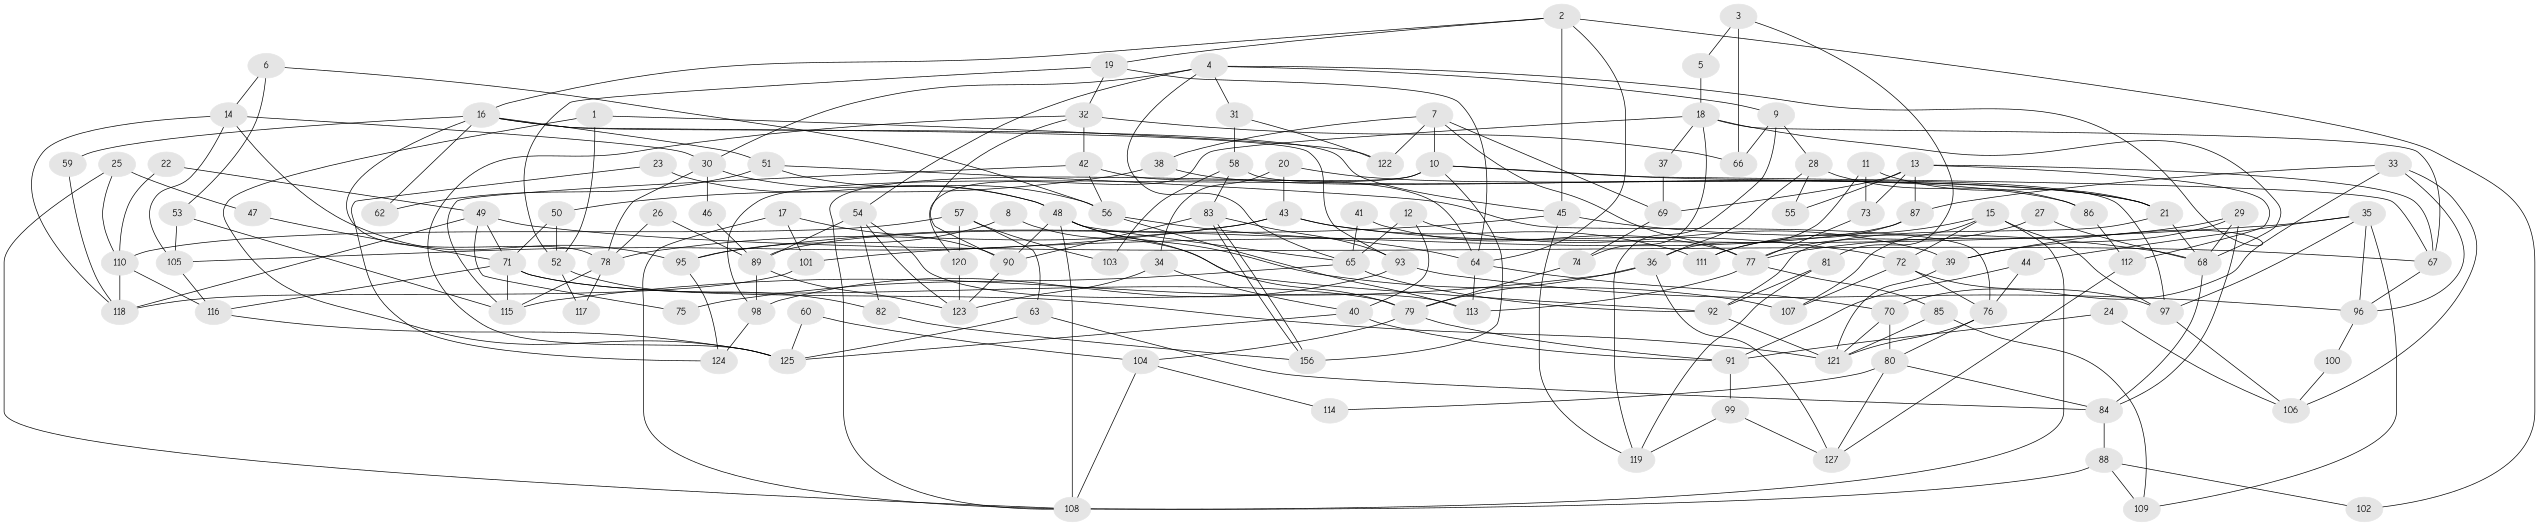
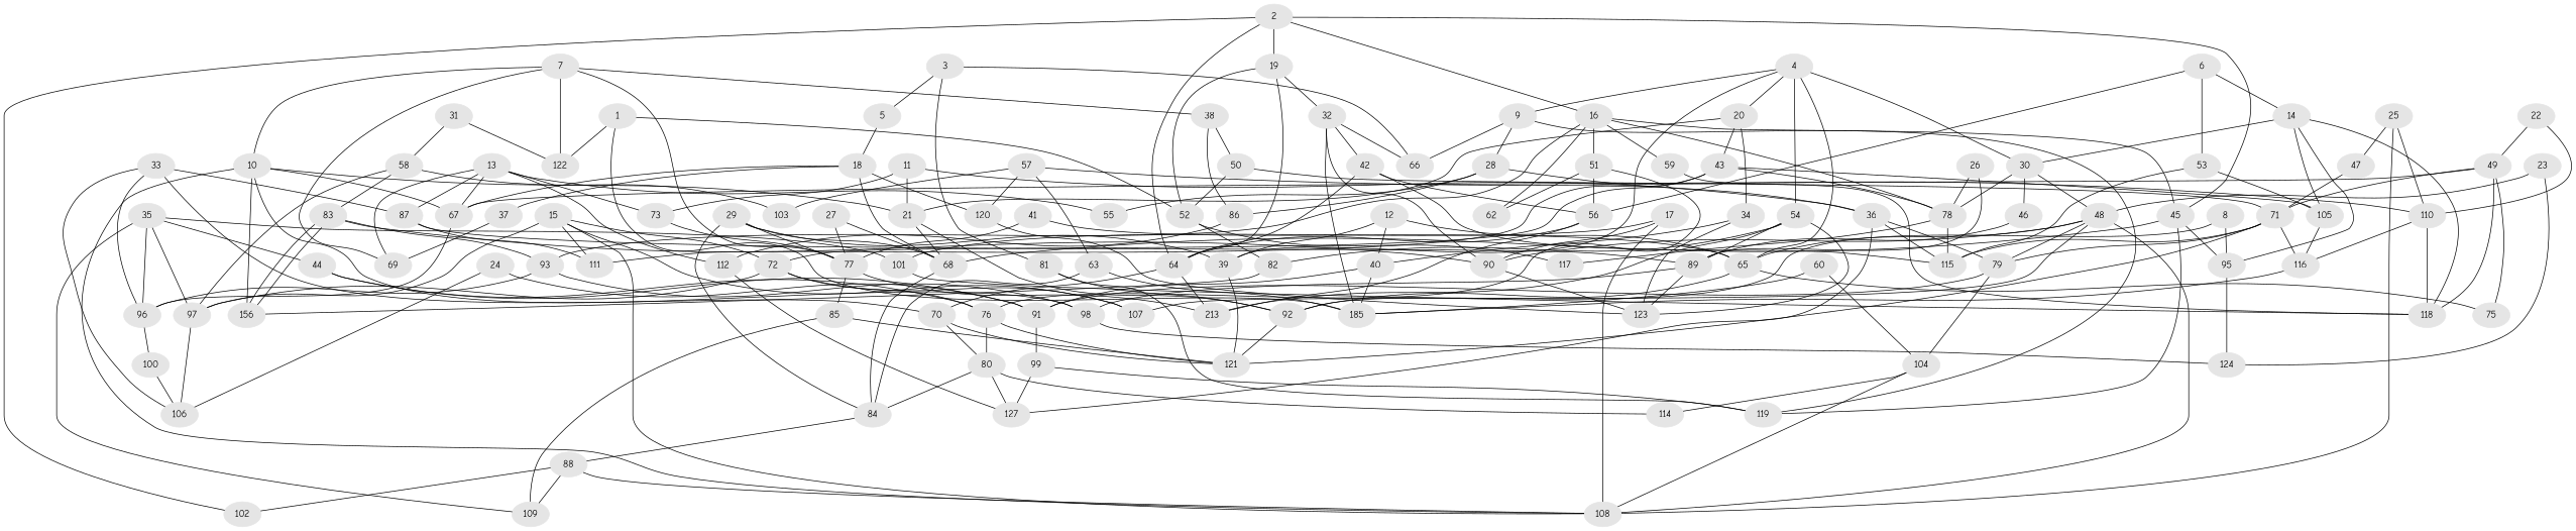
  graph {
    fontname="Comic Neue"
    node [color=gray90 fontname="Comic Neue" style=filled]
    edge [fontname="Comic Neue"]
    1
    52
    122
-   125
+   125 [label=185]
    82
    117
    2
    16
    19
    45
    64
    102
    51
    59
    62
    78
    93
    32
    95
    119
    68
    70
-   113
+   113 [label=213]
    3
    5
    66
    81
    18
    92
    4
    9
    30
    31
    39
    54
    65
    28
    48
    46
    58
    121
    89
    123
    75
    67
    37
-   74
    120
    6
    14
    53
    56
    105
    118
    115
    7
    10
    38
    69
    77
    21
    98
    108
    n64 [label=156]
    86
    50
    85
    8
    124
    36
    55
    96
    11
    73
    79
    127
    12
    40
    91
    13
    87
    112
    111
    116
    15
    72
    97
    107
    76
    106
    17
    90
    101
    84
    42
    20
    34
    43
    22
    49
    110
    71
    23
    24
    99
    25
    47
    26
    27
    29
    88
    103
    83
    33
    80
    100
    35
    44
    109
    104
    41
    57
    63
    60
    114
    1 -- 52
    1 -- 122
    1 -- 125
    52 -- 82
    52 -- 117
    82 -- n64
    2 -- 16
    2 -- 19
    2 -- 45
    2 -- 64
    2 -- 102
    16 -- 45
    16 -- 51
    16 -- 59
    16 -- 62
    16 -- 78
    16 -- 93
    19 -- 52
    19 -- 64
    19 -- 32
    45 -- 95
    45 -- 119
    45 -- 68
    64 -- 70
    64 -- 113
    51 -- 62
    51 -- 56
    51 -- 76
    59 -- 118
    78 -- 117
    78 -- 115
    93 -- 98
    93 -- 96
    32 -- 125
    32 -- 66
    32 -- 90
    32 -- 42
    95 -- 124
    68 -- 84
    70 -- 121
    70 -- 80
    3 -- 5
    3 -- 66
    3 -- 81
    5 -- 18
    81 -- 119
    81 -- 92
    18 -- 68
    18 -- 67
    18 -- 37
-   18 -- 74
    18 -- 120
    92 -- 121
    4 -- 9
    4 -- 30
-   4 -- 31
+   4 -- 20
    4 -- 39
    4 -- 54
    4 -- 65
    9 -- 119
    9 -- 66
    9 -- 28
    30 -- 78
    30 -- 48
    30 -- 46
    31 -- 122
    31 -- 58
    39 -- 121
    54 -- 82
    54 -- 113
    54 -- 89
    54 -- 123
    65 -- 92
    65 -- 75
    28 -- 86
    28 -- 36
    28 -- 55
    48 -- 65
    48 -- 108
    48 -- 79
    48 -- 107
    48 -- 90
    46 -- 89
    58 -- 97
    58 -- 103
    58 -- 83
    89 -- 123
    89 -- 98
    67 -- 96
    37 -- 69
-   74 -- 79
    120 -- 123
    6 -- 14
    6 -- 53
    6 -- 56
    14 -- 95
    14 -- 30
    14 -- 105
    14 -- 118
    53 -- 105
    53 -- 115
    56 -- 64
    56 -- 113
    105 -- 116
    7 -- 122
    7 -- 10
    7 -- 38
    7 -- 69
    7 -- 77
    10 -- 67
    10 -- 21
    10 -- 98
    10 -- 108
    10 -- n64
    38 -- 86
    38 -- 50
-   69 -- 74
    77 -- 113
    77 -- 85
    21 -- 68
    21 -- 92
    98 -- 124
    86 -- 112
    50 -- 52
    50 -- 71
    85 -- 121
    85 -- 109
    8 -- 95
    8 -- 92
    36 -- 115
    36 -- 79
    36 -- 127
    96 -- 100
    11 -- 21
    11 -- 36
    11 -- 73
    73 -- 77
    79 -- 91
    79 -- 104
    12 -- 39
    12 -- 65
    12 -- 40
    40 -- 125
    40 -- 91
    91 -- 99
    13 -- 67
    13 -- 69
    13 -- 55
    13 -- 73
    13 -- 87
    13 -- 112
    87 -- 89
    87 -- 111
    112 -- 127
    116 -- 125
    15 -- 108
    15 -- 111
    15 -- 72
    15 -- 97
    15 -- 107
    72 -- 97
    72 -- 107
    72 -- 76
    97 -- 106
    76 -- 121
    76 -- 80
    17 -- 108
    17 -- 90
    17 -- 101
    90 -- 123
    101 -- 118
    84 -- 88
    42 -- 64
    42 -- 56
    42 -- 115
    20 -- 21
    20 -- 34
    20 -- 43
    34 -- 123
    34 -- 40
    43 -- 78
    43 -- 105
    43 -- 111
    43 -- 72
    22 -- 49
    22 -- 110
    49 -- 75
    49 -- 67
    49 -- 118
    49 -- 71
    110 -- 118
    110 -- 116
    71 -- 121
    71 -- 115
    71 -- 79
    71 -- 116
    23 -- 48
    23 -- 124
    24 -- 91
    24 -- 106
    99 -- 119
    99 -- 127
    25 -- 108
    25 -- 110
    25 -- 47
    47 -- 71
    26 -- 78
    26 -- 89
    27 -- 68
    27 -- 77
    29 -- 68
    29 -- 39
    29 -- 77
    29 -- 84
    88 -- 102
    88 -- 108
    88 -- 109
    83 -- 93
    83 -- n64
    83 -- n64
    83 -- 90
    33 -- 70
    33 -- 96
    33 -- 87
    33 -- 106
    80 -- 127
    80 -- 84
    80 -- 114
    100 -- 106
    35 -- 96
    35 -- 97
    35 -- 101
    35 -- 44
    35 -- 109
    44 -- 91
    44 -- 76
    104 -- 108
    104 -- 114
    41 -- 65
    41 -- 77
    57 -- 120
    57 -- 110
    57 -- 103
    57 -- 63
    63 -- 125
    63 -- 84
    60 -- 125
    60 -- 104
  }
